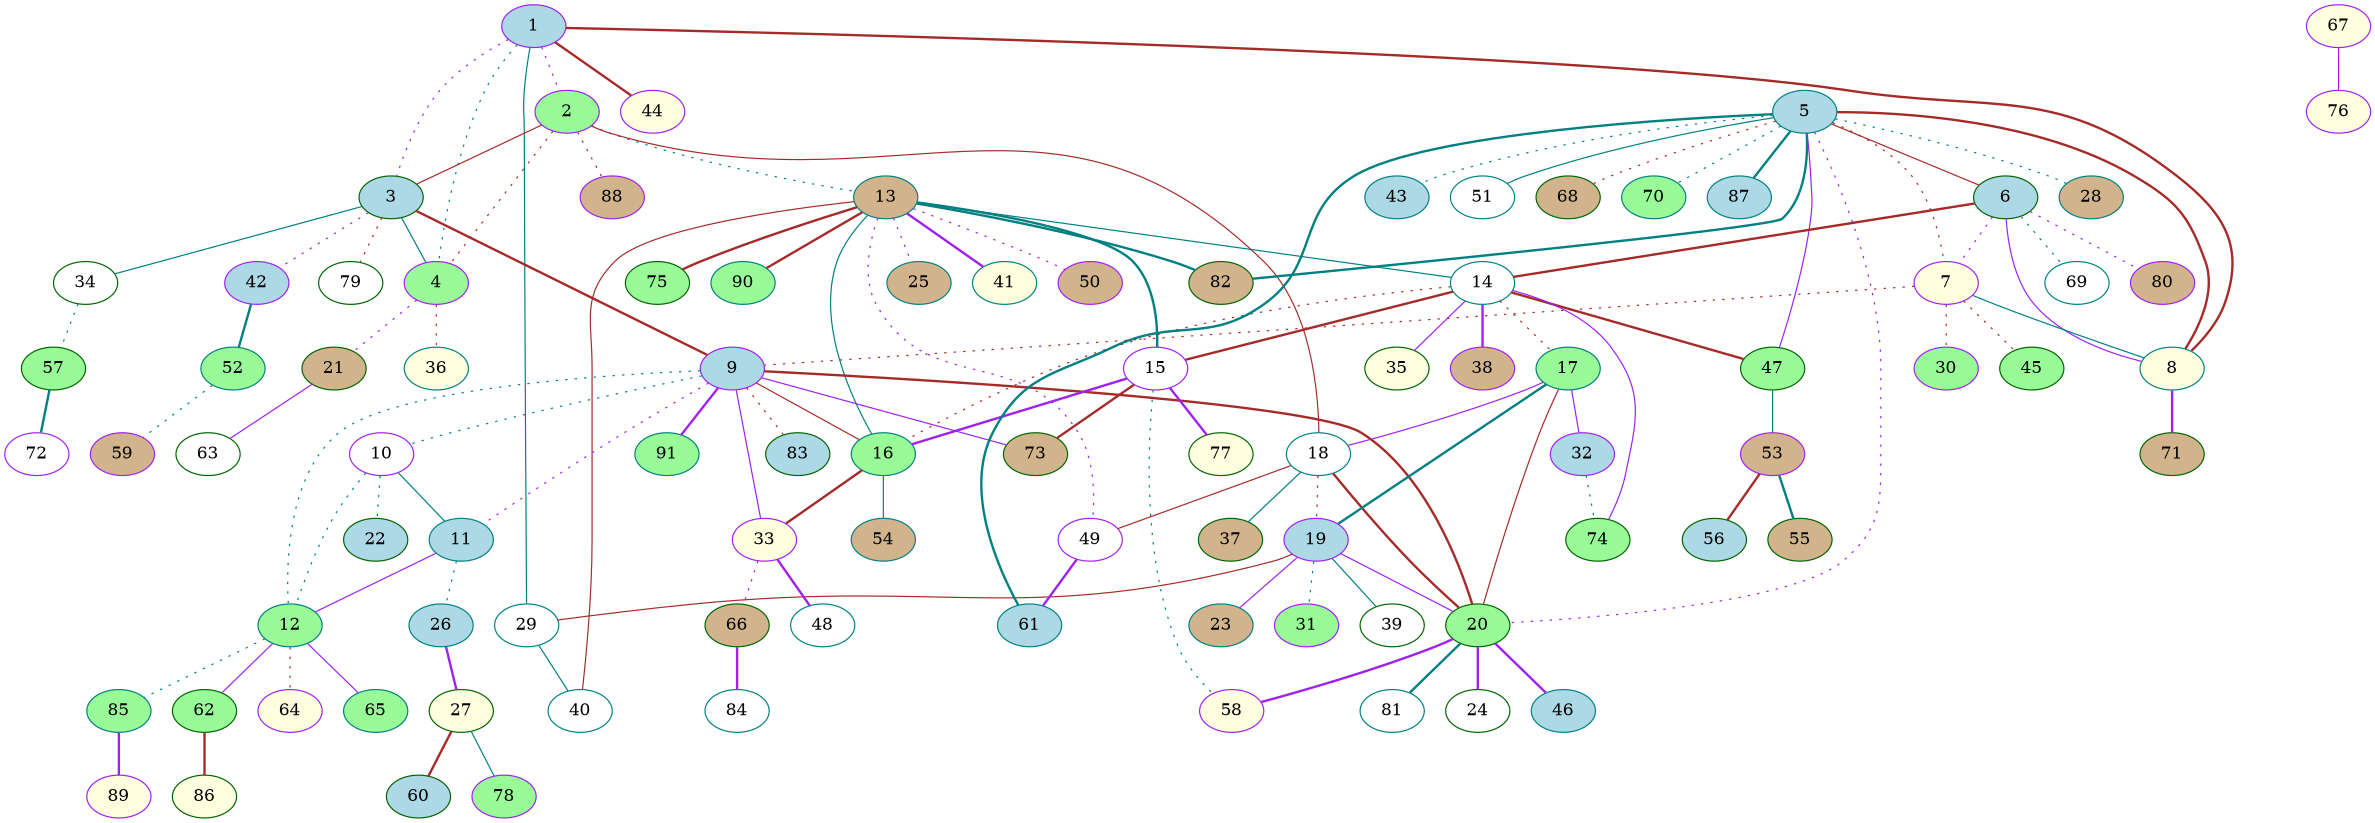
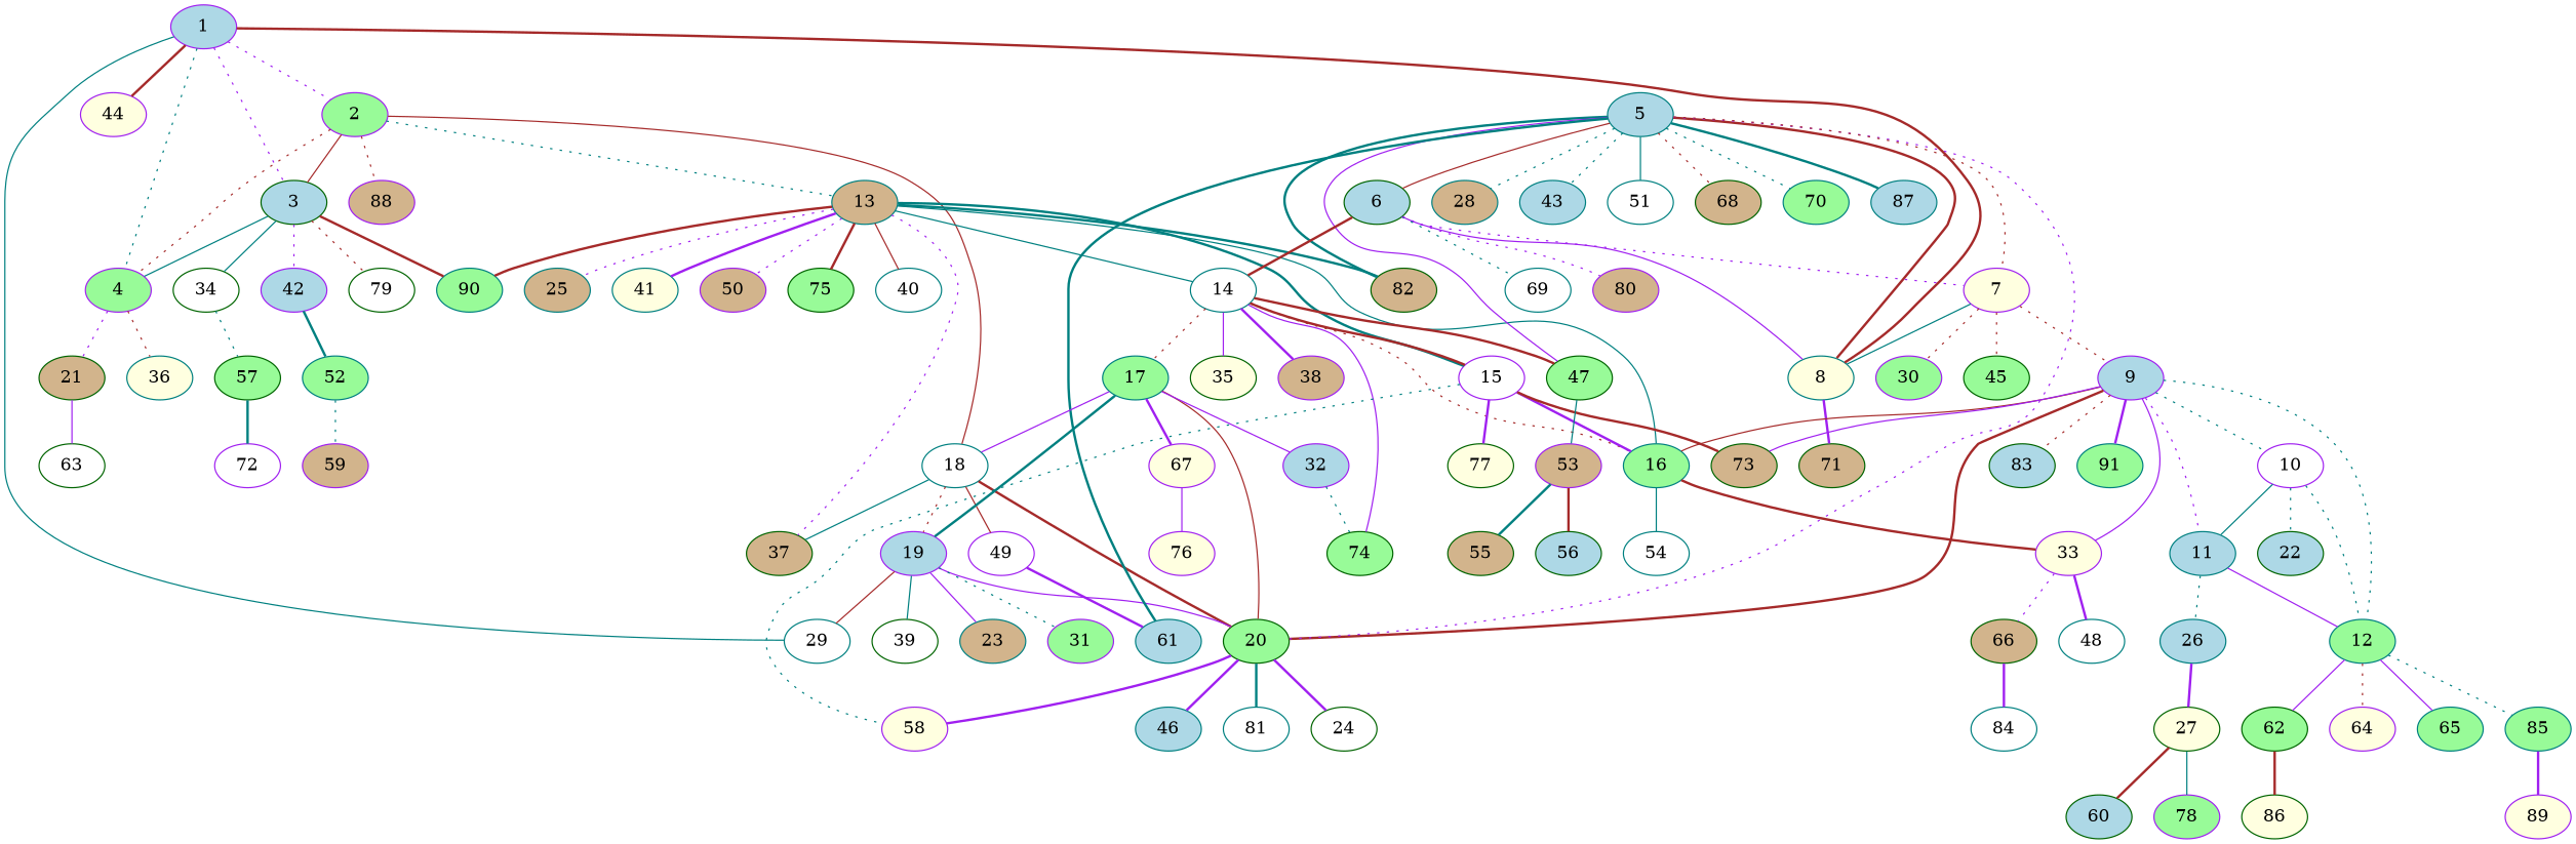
  graph {
    node [color=teal fillcolor=palegreen style=filled]
    edge [color=purple style=dotted]
    1 [color=purple fillcolor=lightblue]
    2 [color=purple]
    3 [color=darkgreen fillcolor=lightblue]
    4 [color=purple]
    8 [fillcolor=lightyellow]
    29 [fillcolor=white]
    44 [color=purple fillcolor=lightyellow]
    13 [fillcolor=tan]
    18 [fillcolor=white]
    88 [color=purple fillcolor=tan]
    9 [color=purple fillcolor=lightblue]
    34 [color=darkgreen fillcolor=white]
    42 [color=purple fillcolor=lightblue]
    79 [color=darkgreen fillcolor=white]
    21 [color=darkgreen fillcolor=tan]
    36 [fillcolor=lightyellow]
    71 [color=darkgreen fillcolor=tan]
    40 [fillcolor=white]
    82 [color=darkgreen fillcolor=tan]
    14 [fillcolor=white]
    15 [color=purple fillcolor=white]
    16
    25 [fillcolor=tan]
    37 [color=darkgreen fillcolor=tan]
    41 [fillcolor=lightyellow]
    50 [color=purple fillcolor=tan]
    75 [color=darkgreen]
    90
    20 [color=darkgreen]
    19 [color=purple fillcolor=lightblue]
    49 [color=purple fillcolor=white]
    10 [color=purple fillcolor=white]
    11 [fillcolor=lightblue]
    12
    33 [color=purple fillcolor=lightyellow]
    73 [color=darkgreen fillcolor=tan]
    83 [color=darkgreen fillcolor=lightblue]
    91
    57 [color=darkgreen]
    52
    63 [color=darkgreen fillcolor=white]
    5 [fillcolor=lightblue]
    6 [color=darkgreen fillcolor=lightblue]
    7 [color=purple fillcolor=lightyellow]
    28 [fillcolor=tan]
    43 [fillcolor=lightblue]
    47 [color=darkgreen]
    51 [fillcolor=white]
    61 [fillcolor=lightblue]
    68 [color=darkgreen fillcolor=tan]
    70
    87 [fillcolor=lightblue]
    69 [fillcolor=white]
    80 [color=purple fillcolor=tan]
    30 [color=purple]
    45 [color=darkgreen]
    58 [color=purple fillcolor=lightyellow]
    24 [color=darkgreen fillcolor=white]
    46 [fillcolor=lightblue]
    81 [fillcolor=white]
    53 [color=purple fillcolor=tan]
    17
    35 [color=darkgreen fillcolor=lightyellow]
    38 [color=purple fillcolor=tan]
    74 [color=darkgreen]
    22 [color=darkgreen fillcolor=lightblue]
    26 [fillcolor=lightblue]
    62 [color=darkgreen]
    64 [color=purple fillcolor=lightyellow]
    65
    85
    77 [color=darkgreen fillcolor=lightyellow]
    48 [fillcolor=white]
    66 [color=darkgreen fillcolor=tan]
    27 [color=darkgreen fillcolor=lightyellow]
    86 [color=darkgreen fillcolor=lightyellow]
    89 [color=purple fillcolor=lightyellow]
-   54 [fillcolor=tan]
+   54 [fillcolor=white]
    32 [color=purple fillcolor=lightblue]
    67 [color=purple fillcolor=lightyellow]
    23 [fillcolor=tan]
    31 [color=purple]
    39 [color=darkgreen fillcolor=white]
    76 [color=purple fillcolor=lightyellow]
    60 [color=darkgreen fillcolor=lightblue]
    78 [color=purple]
    84 [fillcolor=white]
    72 [color=purple fillcolor=white]
    59 [color=purple fillcolor=tan]
    55 [color=darkgreen fillcolor=tan]
    56 [color=darkgreen fillcolor=lightblue]
    1 -- 2
    1 -- 3
    1 -- 4 [color=teal]
    1 -- 8 [color=brown style=bold]
    1 -- 29 [color=teal style=solid]
    1 -- 44 [color=brown style=bold]
    2 -- 3 [color=brown style=solid]
    2 -- 4 [color=brown]
    2 -- 13 [color=teal]
    2 -- 18 [color=brown style=solid]
    2 -- 88 [color=brown]
    3 -- 4 [color=teal style=solid]
-   3 -- 9 [color=brown style=bold]
+   3 -- 90 [color=brown style=bold]
    3 -- 34 [color=teal style=solid]
    3 -- 42
    3 -- 79 [color=brown]
    4 -- 21
    4 -- 36 [color=brown]
    8 -- 71 [style=bold]
-   29 -- 40 [color=teal style=solid]
    13 -- 40 [color=brown style=solid]
    13 -- 82 [color=teal style=bold]
    13 -- 14 [color=teal style=solid]
    13 -- 15 [color=teal style=bold]
    13 -- 16 [color=teal style=solid]
    13 -- 25
-   13 -- 49
+   13 -- 37
    13 -- 41 [style=bold]
    13 -- 50
    13 -- 75 [color=brown style=bold]
    13 -- 90 [color=brown style=bold]
    18 -- 37 [color=teal style=solid]
    18 -- 20 [color=brown style=bold]
    18 -- 19 [color=brown]
    18 -- 49 [color=brown style=solid]
    9 -- 16 [color=brown style=solid]
    9 -- 20 [color=brown style=bold]
    9 -- 10 [color=teal]
    9 -- 11
    9 -- 12 [color=teal]
    9 -- 33 [style=solid]
    9 -- 73 [style=solid]
    9 -- 83 [color=brown]
    9 -- 91 [style=bold]
    34 -- 57 [color=teal]
    42 -- 52 [color=teal style=bold]
    21 -- 63 [style=solid]
    14 -- 15 [color=brown style=bold]
    14 -- 16 [color=brown]
    14 -- 47 [color=brown style=bold]
    14 -- 17 [color=brown]
    14 -- 35 [style=solid]
    14 -- 38 [style=bold]
    14 -- 74 [style=solid]
    15 -- 16 [style=bold]
    15 -- 73 [color=brown style=bold]
    15 -- 58 [color=teal]
    15 -- 77 [style=bold]
    16 -- 33 [color=brown style=bold]
    16 -- 54 [color=teal style=solid]
    20 -- 58 [style=bold]
    20 -- 24 [style=bold]
    20 -- 46 [style=bold]
    20 -- 81 [color=teal style=bold]
    19 -- 29 [color=brown style=solid]
    19 -- 20 [style=solid]
    19 -- 23 [style=solid]
    19 -- 31 [color=teal]
    19 -- 39 [color=teal style=solid]
    49 -- 61 [style=bold]
    10 -- 11 [color=teal style=solid]
    10 -- 12 [color=teal]
    10 -- 22 [color=teal]
    11 -- 12 [style=solid]
    11 -- 26 [color=teal]
    12 -- 62 [style=solid]
    12 -- 64 [color=brown]
    12 -- 65 [style=solid]
    12 -- 85 [color=teal]
    33 -- 48 [style=bold]
    33 -- 66
    57 -- 72 [color=teal style=bold]
    52 -- 59 [color=teal]
    5 -- 8 [color=brown style=bold]
    5 -- 82 [color=teal style=bold]
    5 -- 20
    5 -- 6 [color=brown style=solid]
    5 -- 7 [color=brown]
    5 -- 28 [color=teal]
    5 -- 43 [color=teal]
    5 -- 47 [style=solid]
    5 -- 51 [color=teal style=solid]
    5 -- 61 [color=teal style=bold]
    5 -- 68 [color=brown]
    5 -- 70 [color=teal]
    5 -- 87 [color=teal style=bold]
    6 -- 8 [style=solid]
    6 -- 14 [color=brown style=bold]
    6 -- 7
    6 -- 69 [color=teal]
    6 -- 80
    7 -- 8 [color=teal style=solid]
    7 -- 9 [color=brown]
    7 -- 30 [color=brown]
    7 -- 45 [color=brown]
    47 -- 53 [color=teal style=solid]
    53 -- 55 [color=teal style=bold]
    53 -- 56 [color=brown style=bold]
    17 -- 18 [style=solid]
    17 -- 20 [color=brown style=solid]
    17 -- 19 [color=teal style=bold]
    17 -- 32 [style=solid]
+   17 -- 67 [style=bold]
    26 -- 27 [style=bold]
    62 -- 86 [color=brown style=bold]
    85 -- 89 [style=bold]
    66 -- 84 [style=bold]
    27 -- 60 [color=brown style=bold]
    27 -- 78 [color=teal style=solid]
    32 -- 74 [color=teal]
    67 -- 76 [style=solid]
  }
